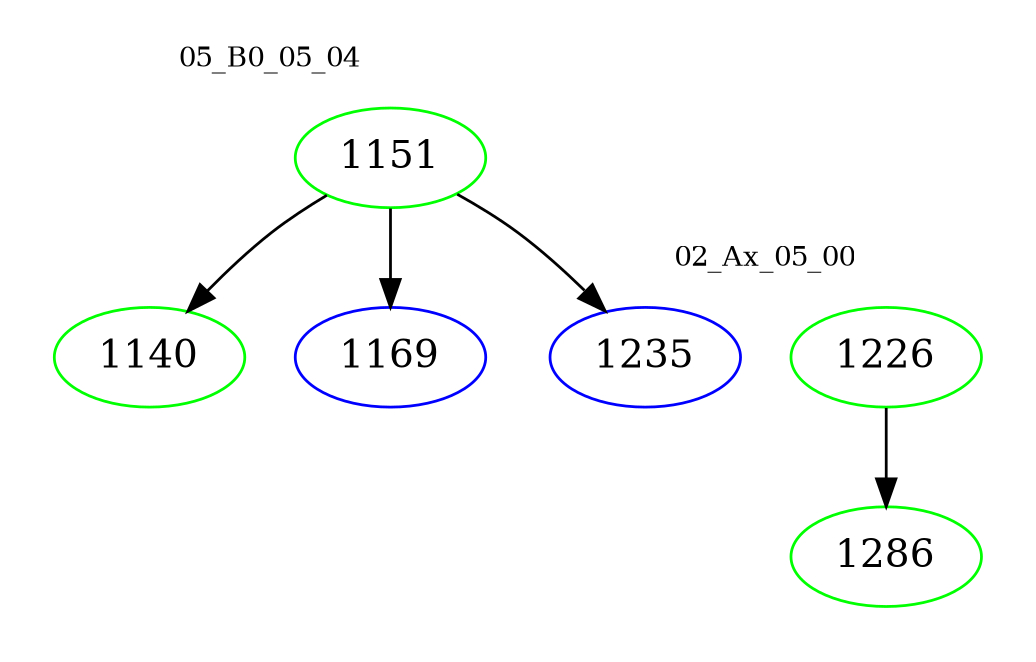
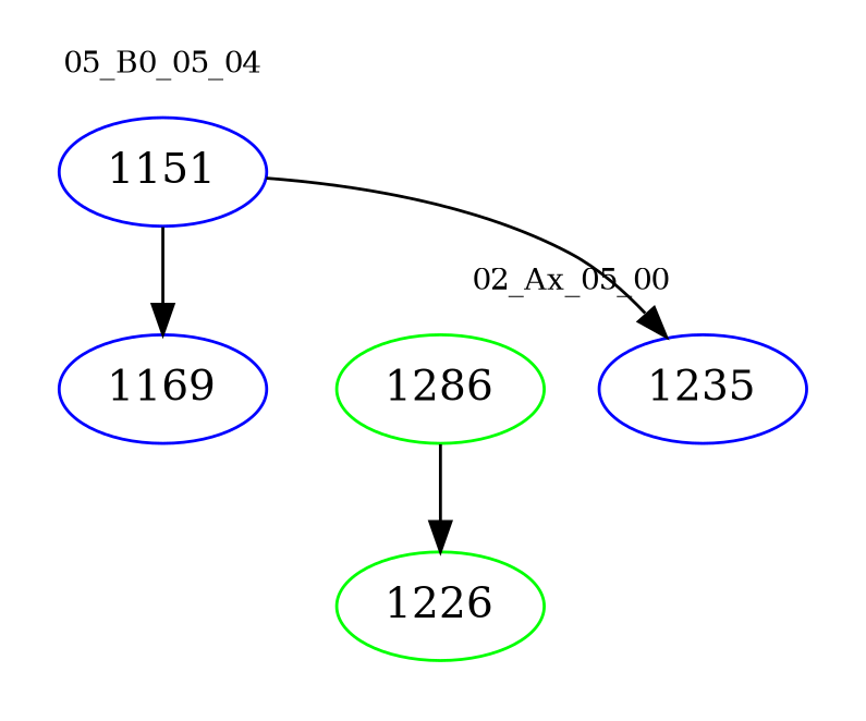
  digraph {
    node [color=green]
    edge [color=black]
    n1 [label=1226]
    n2 [color=blue label=1235]
    n3 [label=1286]
-   n4 [label=1151]
-   n5 [label=1140]
+   n4 [color=blue label=1151]
    n6 [color=blue label=1169]
    subgraph cluster_1 {
      color=white
      fontsize=10
      label="02_Ax_05_00"
      n1
      n2
      n3
    }
    subgraph cluster_2 {
      color=white
      fontsize=10
      label="05_B0_05_04"
      n4
-     n5
      n6
    }
-   n1 -> n3
+   n3 -> n1
    n4 -> n2
-   n4 -> n5
    n4 -> n6
  }
